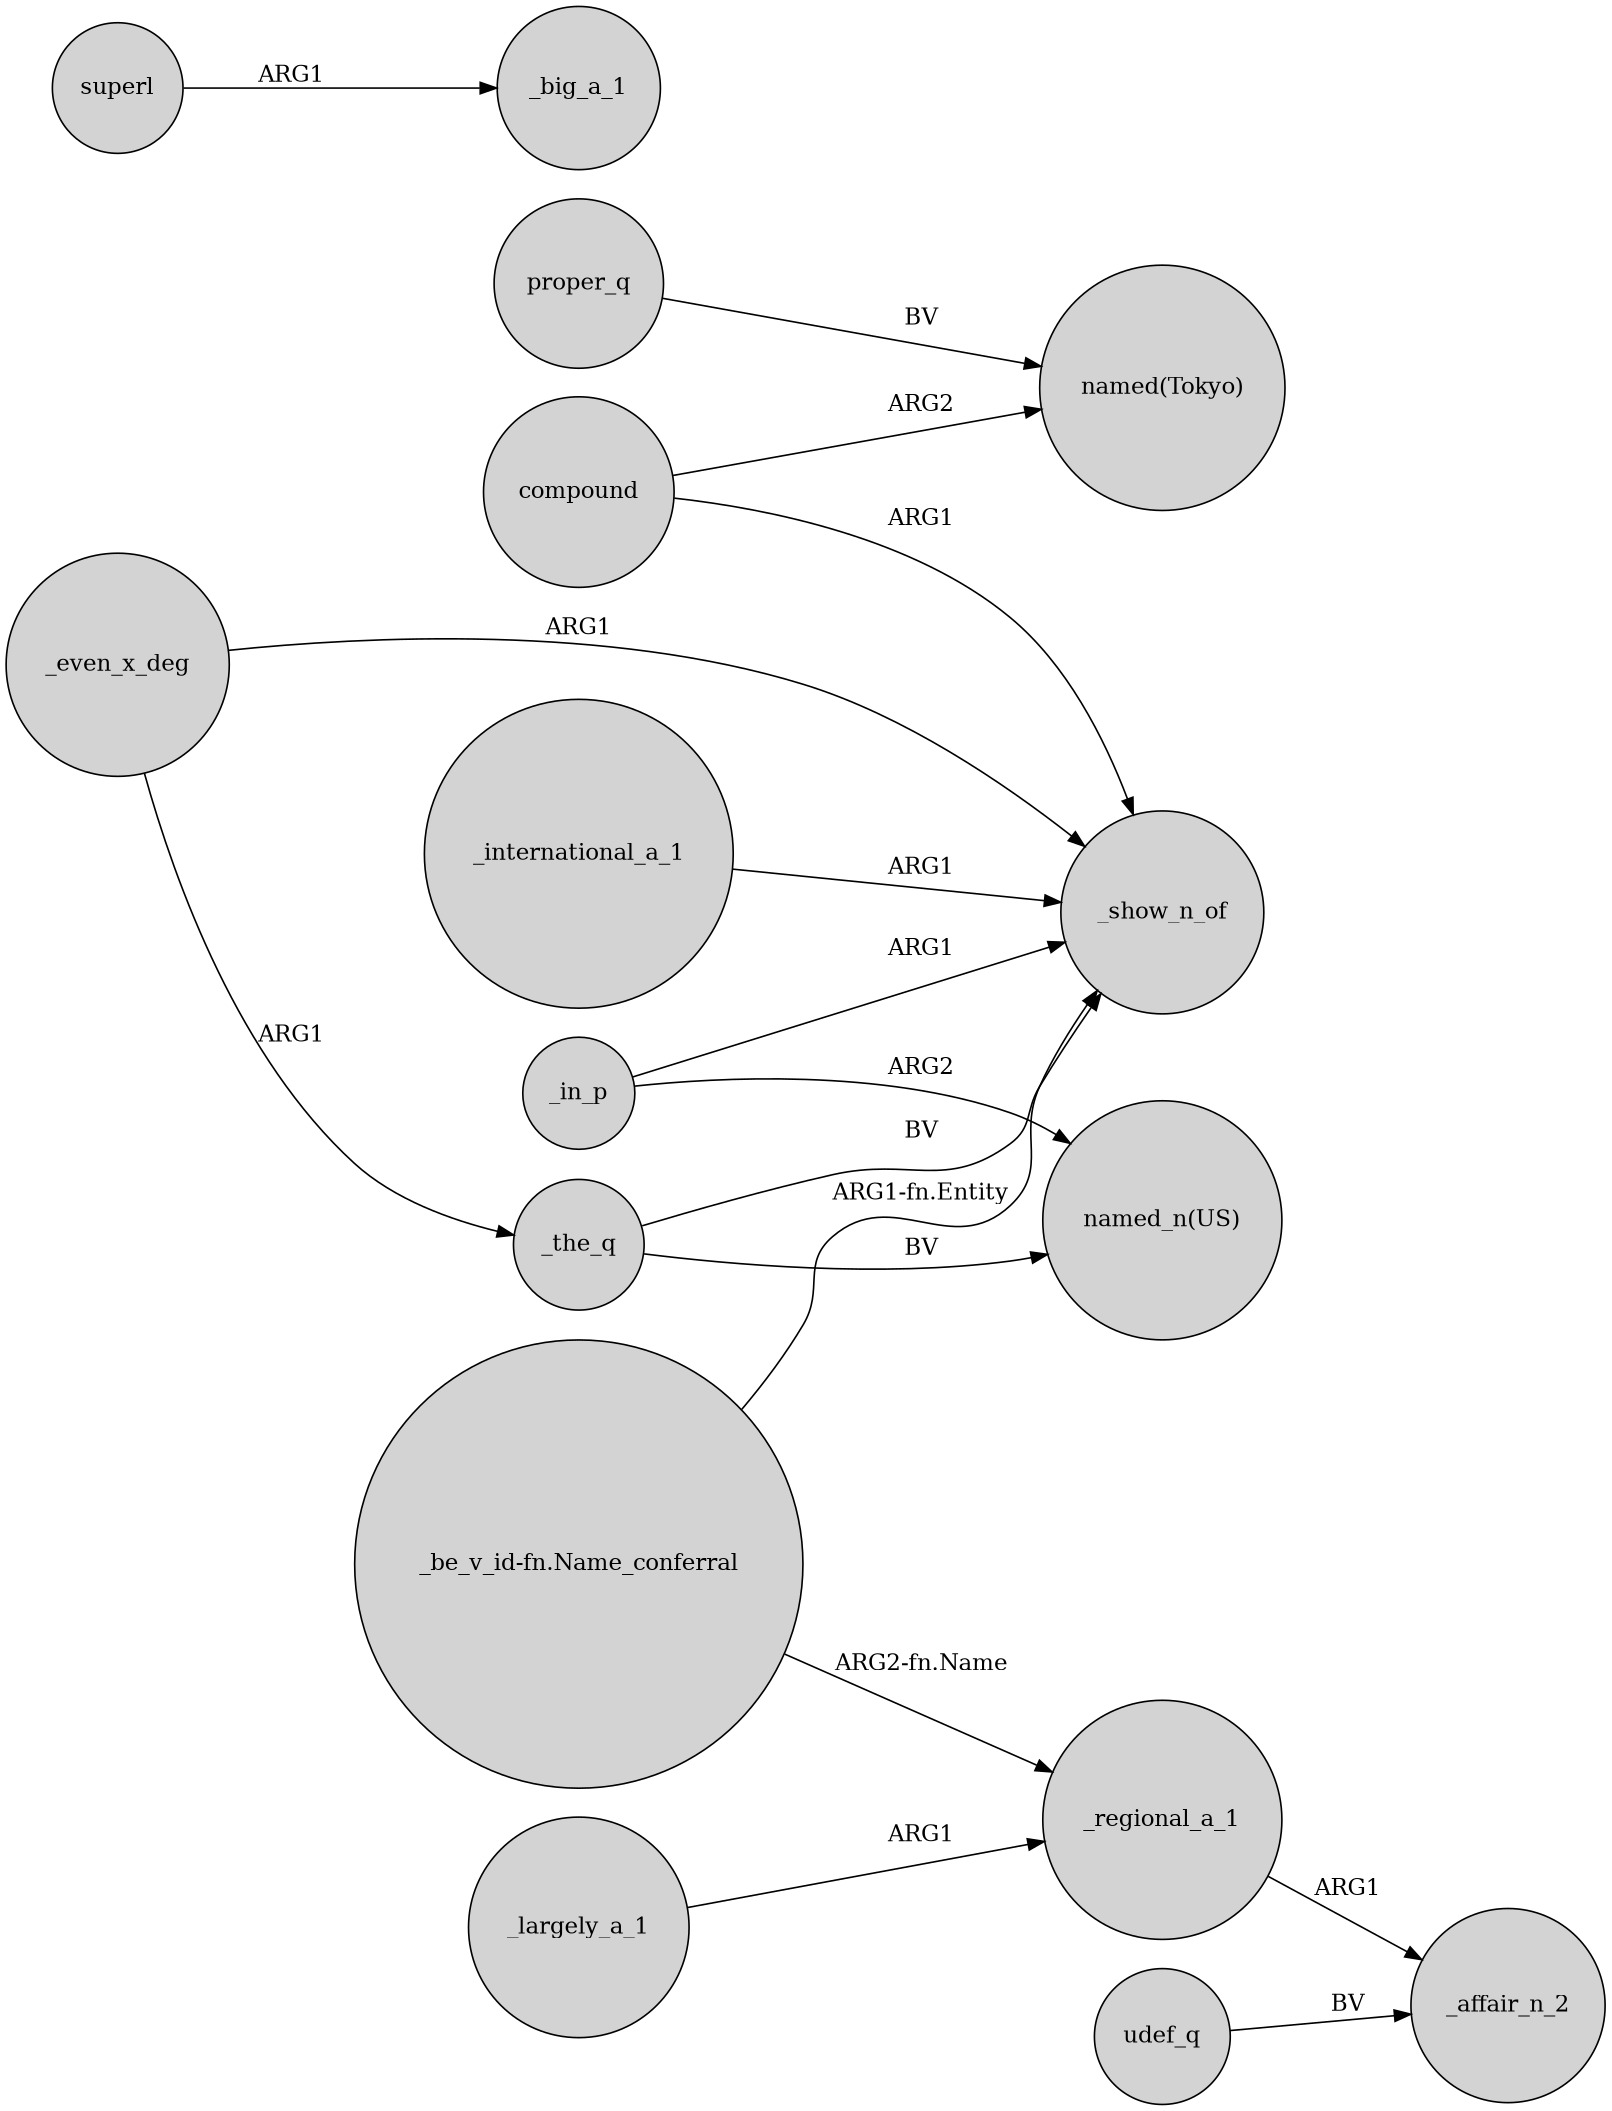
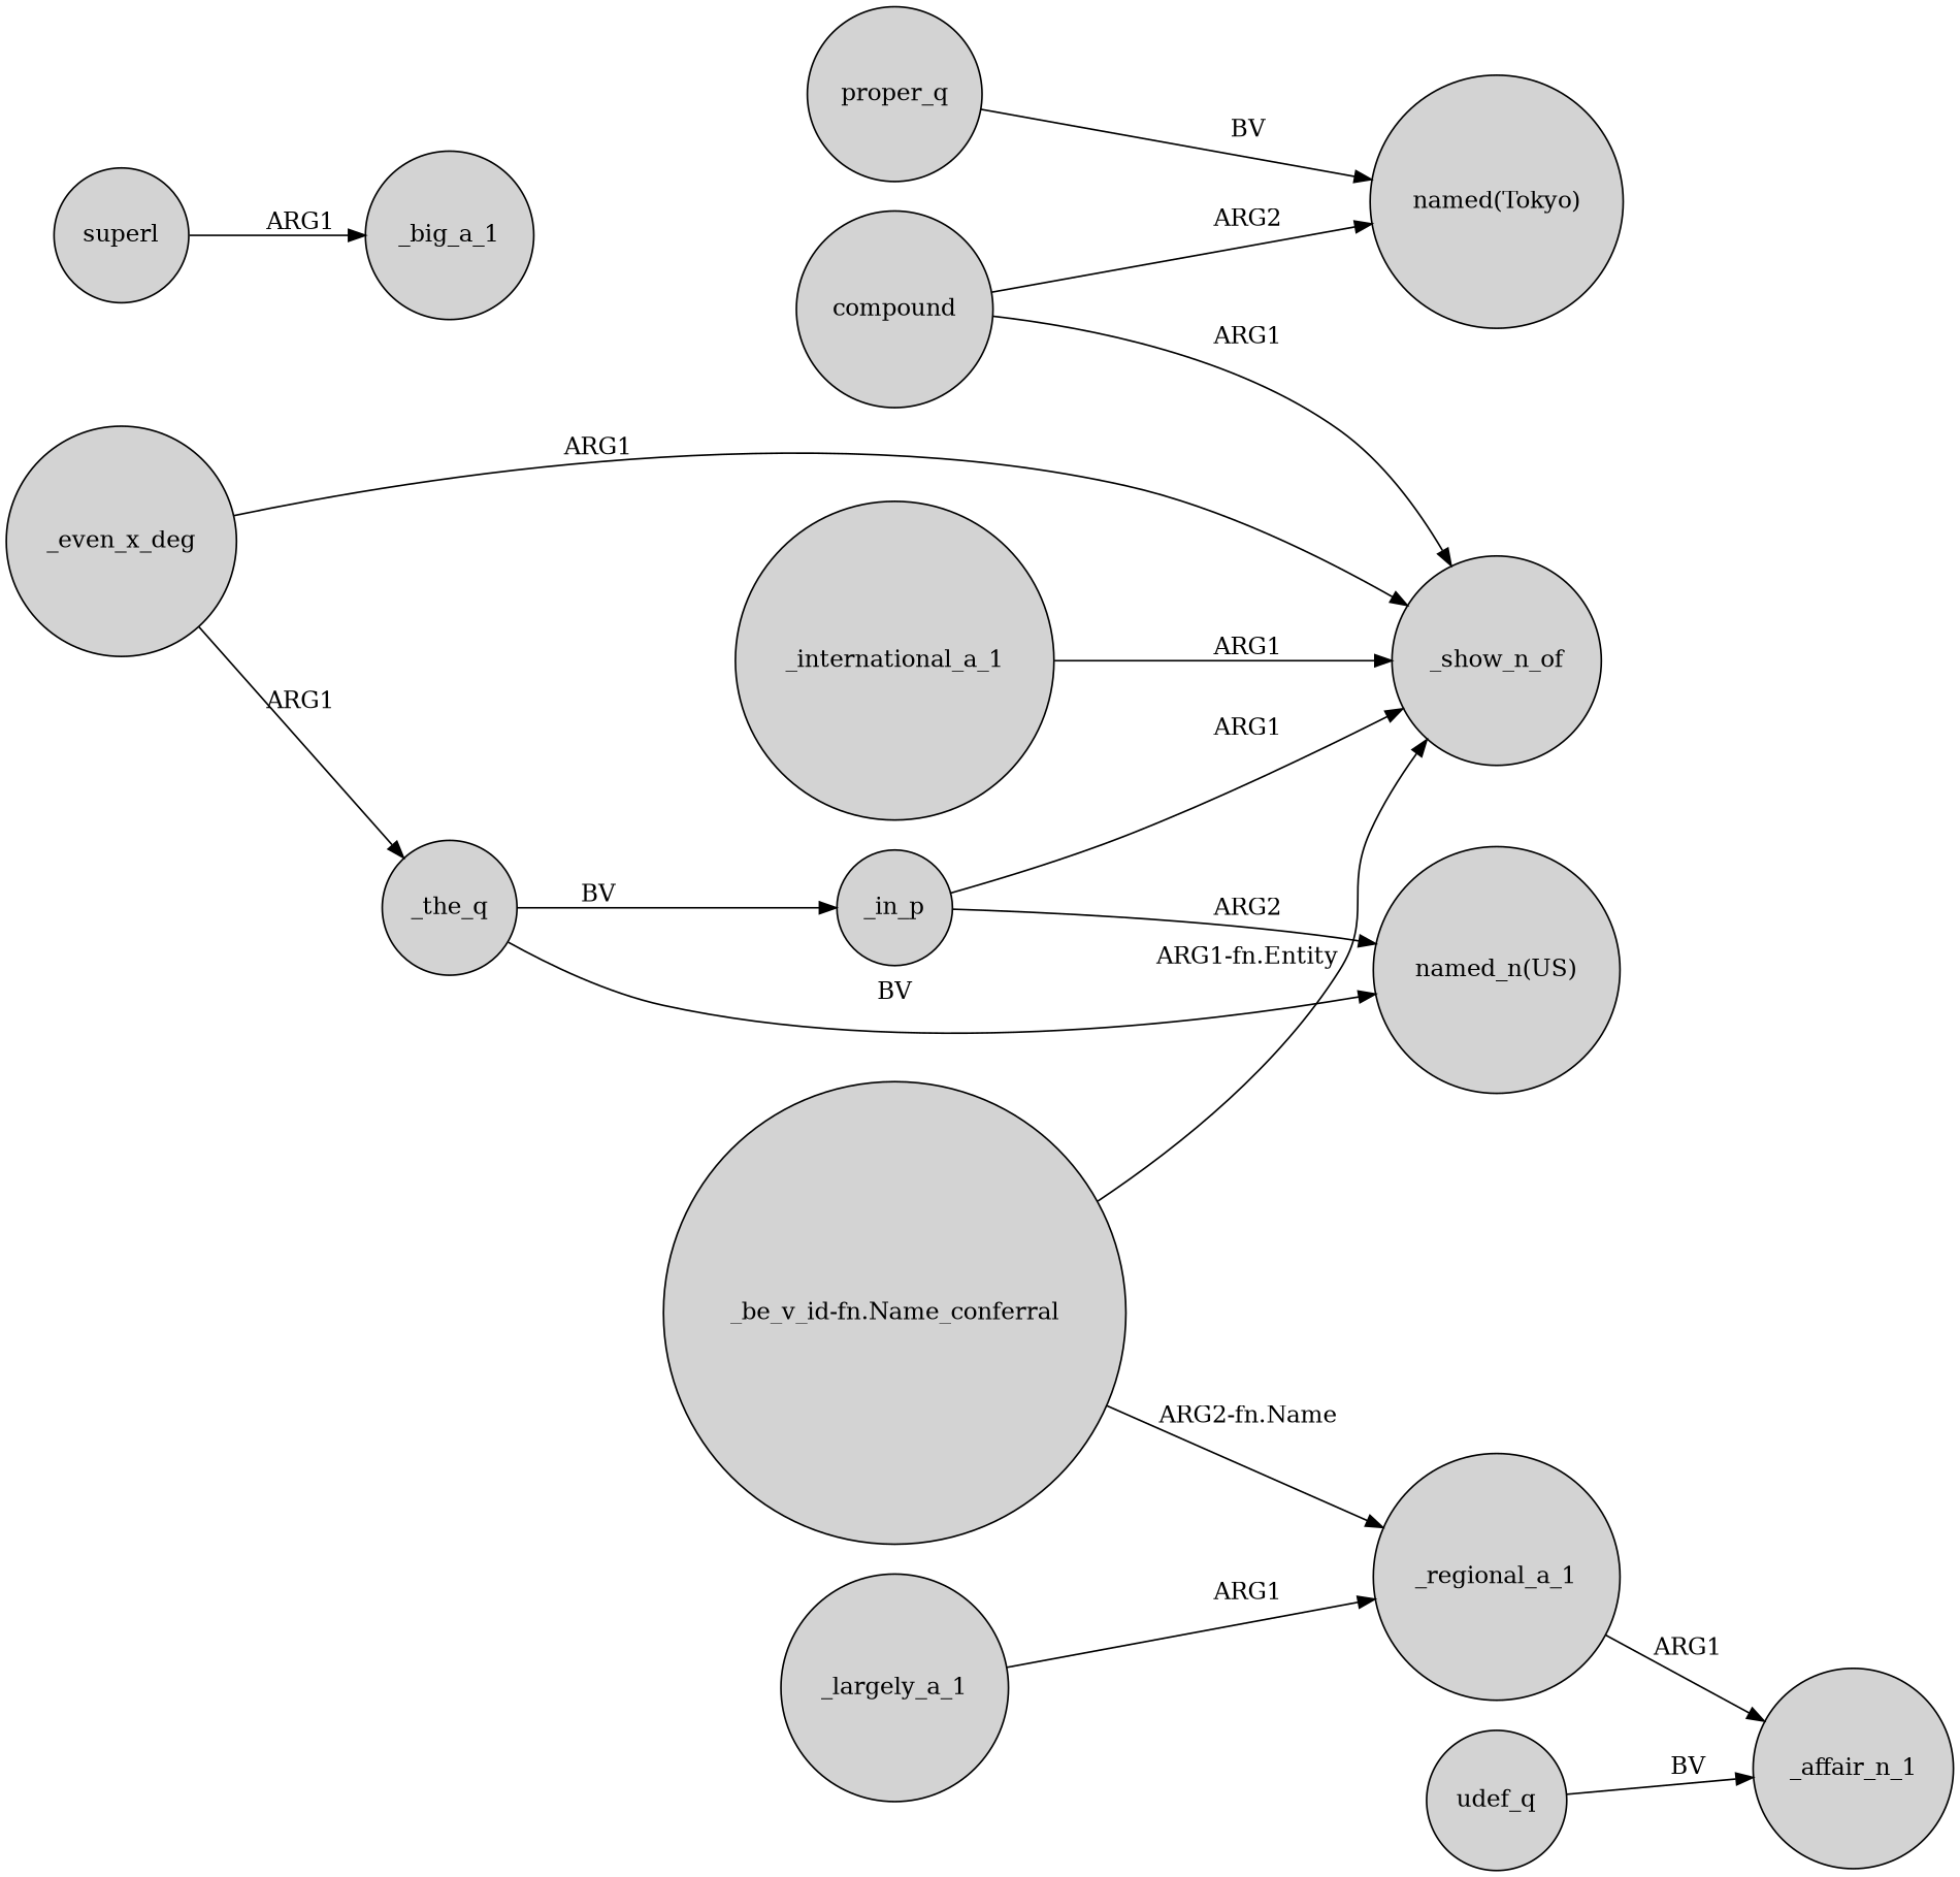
  digraph {
    rankdir=LR
    node [shape=circle style=filled]
    proper_q
    "named(Tokyo)"
    _regional_a_1
-   _affair_n_1 [label=_affair_n_2]
+   _affair_n_1
    superl
    _big_a_1
    _even_x_deg
    _show_n_of
    _the_q
    "named_n(US)"
    _largely_a_1
    _in_p
    compound
    _international_a_1
    "_be_v_id-fn.Name_conferral"
    udef_q
    proper_q -> "named(Tokyo)" [label=BV]
    _regional_a_1 -> _affair_n_1 [label=ARG1]
    superl -> _big_a_1 [label=ARG1]
    _even_x_deg -> _show_n_of [label=ARG1]
    _even_x_deg -> _the_q [label=ARG1]
-   _the_q -> _show_n_of [label=BV]
+   _the_q -> _in_p [label=BV]
    _the_q -> "named_n(US)" [label=BV]
    _largely_a_1 -> _regional_a_1 [label=ARG1]
    _in_p -> _show_n_of [label=ARG1]
    _in_p -> "named_n(US)" [label=ARG2]
    compound -> "named(Tokyo)" [label=ARG2]
    compound -> _show_n_of [label=ARG1]
    _international_a_1 -> _show_n_of [label=ARG1]
    "_be_v_id-fn.Name_conferral" -> _regional_a_1 [label="ARG2-fn.Name"]
    "_be_v_id-fn.Name_conferral" -> _show_n_of [label="ARG1-fn.Entity"]
    udef_q -> _affair_n_1 [label=BV]
  }
